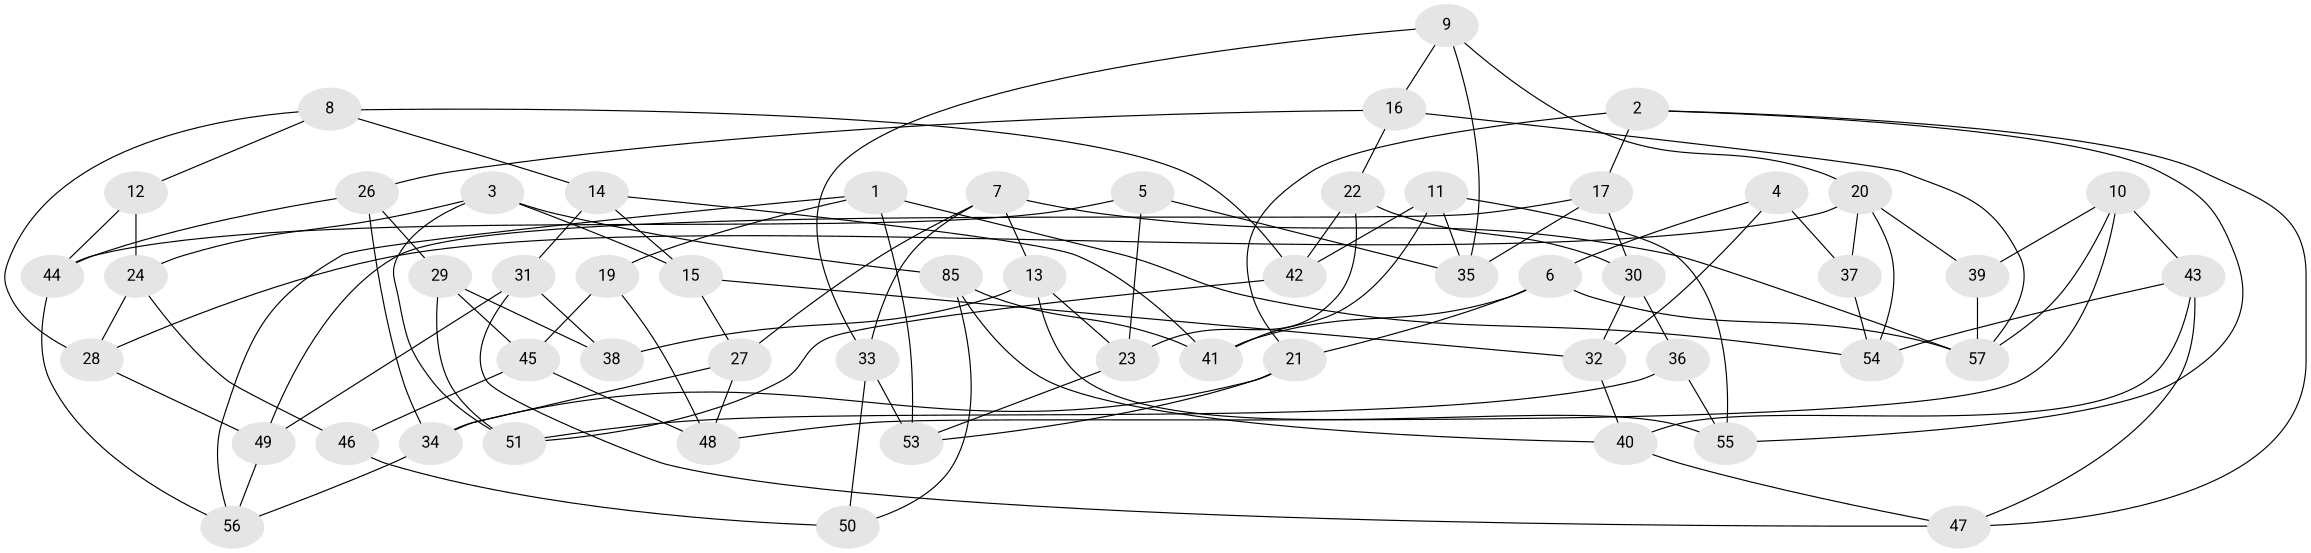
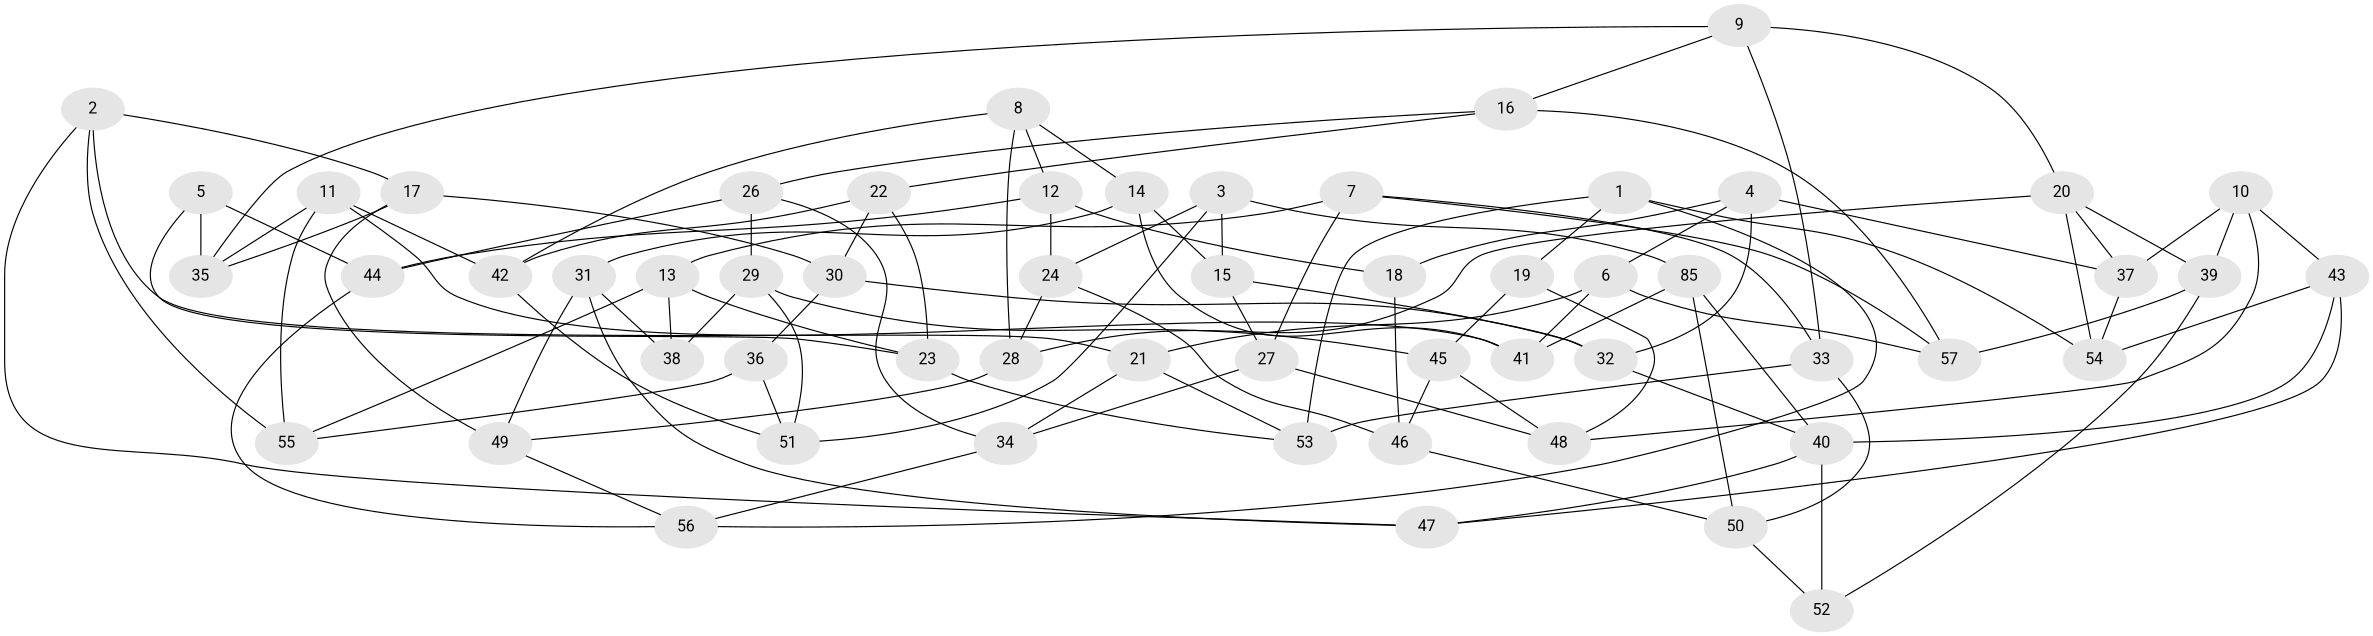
  graph {
    fontname=Roboto
    node [color=gray90 fontname=Roboto style=filled]
    edge [fontname=Roboto]
    1
    19
    53
    54
    56
    48
    45
    2
    17
    21
    47
    55
    35
    30
    49
    34
    3
    15
    24
    n20 [label=85]
    51
    32
    27
    28
    46
    41
    40
    50
    4
    6
+   18
    37
    57
    5
    23
    44
    7
    13
    33
    38
    8
    12
    14
    42
    31
    9
    16
    20
    22
    26
    39
    10
    43
+   52
    11
    29
    36
    1 -- 19
    1 -- 53
    1 -- 54
    1 -- 56
    19 -- 48
    19 -- 45
    45 -- 48
    45 -- 46
    2 -- 17
    2 -- 21
    2 -- 47
    2 -- 55
    17 -- 35
    17 -- 30
    17 -- 49
    21 -- 53
    21 -- 34
    30 -- 32
    30 -- 36
    49 -- 56
    34 -- 56
    3 -- 15
    3 -- 24
    3 -- n20
    3 -- 51
    15 -- 32
    15 -- 27
    24 -- 28
    24 -- 46
    n20 -- 41
    n20 -- 40
    n20 -- 50
    32 -- 40
    27 -- 48
    27 -- 34
    28 -- 49
    46 -- 50
    40 -- 47
+   40 -- 52
+   50 -- 52
    4 -- 32
    4 -- 6
+   4 -- 18
    4 -- 37
    6 -- 21
    6 -- 41
    6 -- 57
+   18 -- 46
    37 -- 54
    5 -- 35
    5 -- 23
    5 -- 44
    23 -- 53
    44 -- 56
    7 -- 27
    7 -- 57
    7 -- 13
    7 -- 33
    13 -- 55
    13 -- 23
    13 -- 38
    33 -- 53
    33 -- 50
    8 -- 28
    8 -- 12
    8 -- 14
    8 -- 42
    12 -- 24
+   12 -- 18
    12 -- 44
    14 -- 15
    14 -- 41
    14 -- 31
    42 -- 51
    31 -- 47
    31 -- 49
    31 -- 38
    9 -- 35
    9 -- 33
    9 -- 16
    9 -- 20
    16 -- 57
    16 -- 22
    16 -- 26
    20 -- 54
    20 -- 28
    20 -- 37
    20 -- 39
    22 -- 30
    22 -- 23
    22 -- 42
    26 -- 34
    26 -- 44
    26 -- 29
    39 -- 57
+   39 -- 52
    10 -- 48
-   10 -- 57
+   10 -- 37
    10 -- 39
    10 -- 43
    43 -- 54
    43 -- 47
    43 -- 40
    11 -- 55
    11 -- 35
    11 -- 41
    11 -- 42
    29 -- 45
    29 -- 51
    29 -- 38
    36 -- 55
    36 -- 51
  }
